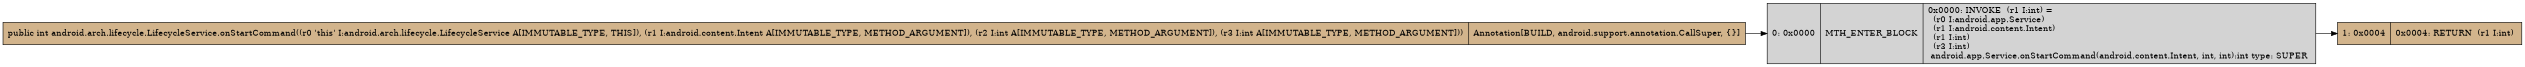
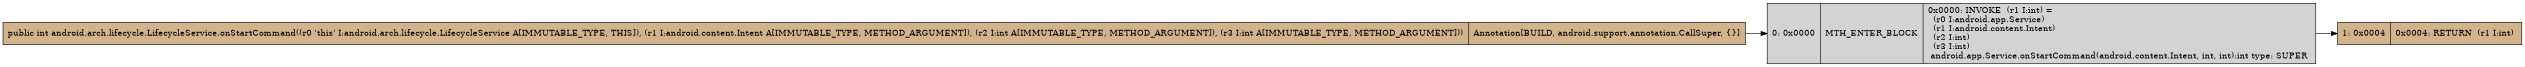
  digraph {
    rankdir=LR
    node [shape=record style=filled fillcolor=tan]
-   n1 [label="{0\:\ 0x0000|MTH_ENTER_BLOCK\l|0x0000: INVOKE  (r1 I:int) = \l  (r0 I:android.app.Service)\l  (r1 I:android.content.Intent)\l  (r1 I:int)\l  (r3 I:int)\l android.app.Service.onStartCommand(android.content.Intent, int, int):int type: SUPER \l}" fillcolor=lightgrey]
+   n1 [label="{0\:\ 0x0000|MTH_ENTER_BLOCK\l|0x0000: INVOKE  (r1 I:int) = \l  (r0 I:android.app.Service)\l  (r1 I:android.content.Intent)\l  (r2 I:int)\l  (r3 I:int)\l android.app.Service.onStartCommand(android.content.Intent, int, int):int type: SUPER \l}" fillcolor=lightgrey]
    n2 [label="{1\:\ 0x0004|0x0004: RETURN  (r1 I:int) \l}"]
    n3 [label="{public int android.arch.lifecycle.LifecycleService.onStartCommand((r0 'this' I:android.arch.lifecycle.LifecycleService A[IMMUTABLE_TYPE, THIS]), (r1 I:android.content.Intent A[IMMUTABLE_TYPE, METHOD_ARGUMENT]), (r2 I:int A[IMMUTABLE_TYPE, METHOD_ARGUMENT]), (r3 I:int A[IMMUTABLE_TYPE, METHOD_ARGUMENT]))  | Annotation[BUILD, android.support.annotation.CallSuper, \{\}]\l}"]
    n1 -> n2
    n3 -> n1
  }
